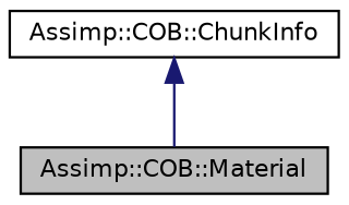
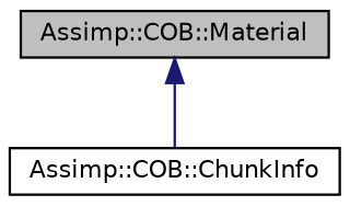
  digraph {
    node [color=black fontname=Helvetica fontsize=10 shape=record style=filled]
    n1 [fillcolor=grey75 fontcolor=black height=0.2 label="Assimp::COB::Material" width=0.4]
    n2 [fillcolor=white height=0.2 label="Assimp::COB::ChunkInfo" width=0.4]
-   n2 -> n1 [color=midnightblue dir=back fontname=Helvetica fontsize=10 labelfontname=Helvetica labelfontsize=10 style=solid]
+   n1 -> n2 [color=midnightblue dir=back fontname=Helvetica fontsize=10 labelfontname=Helvetica labelfontsize=10 style=solid]
  }
